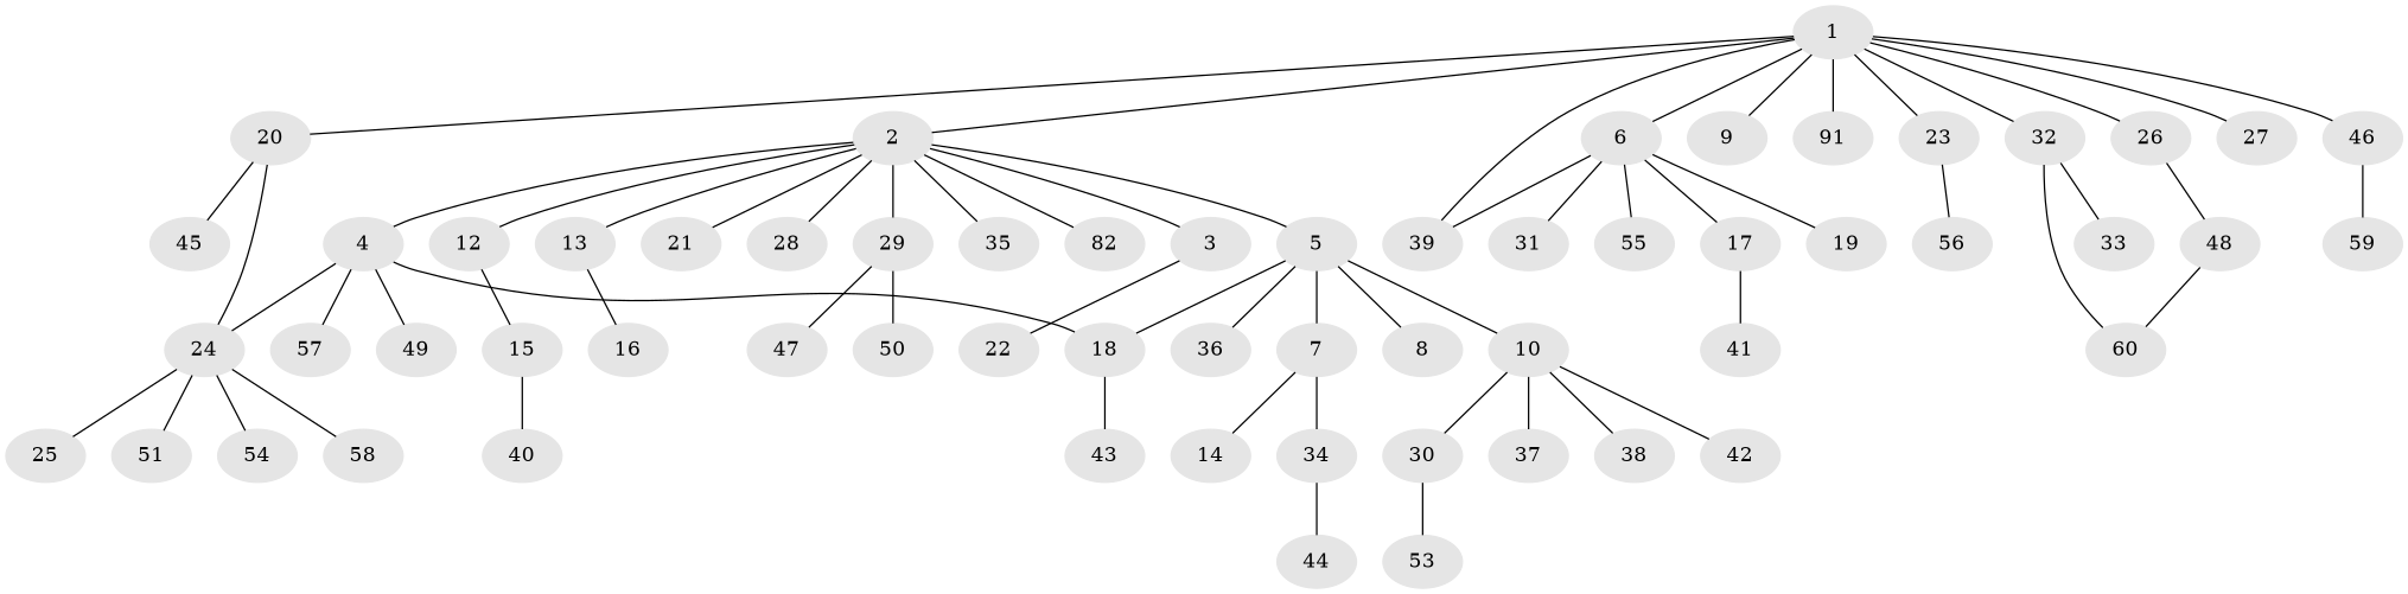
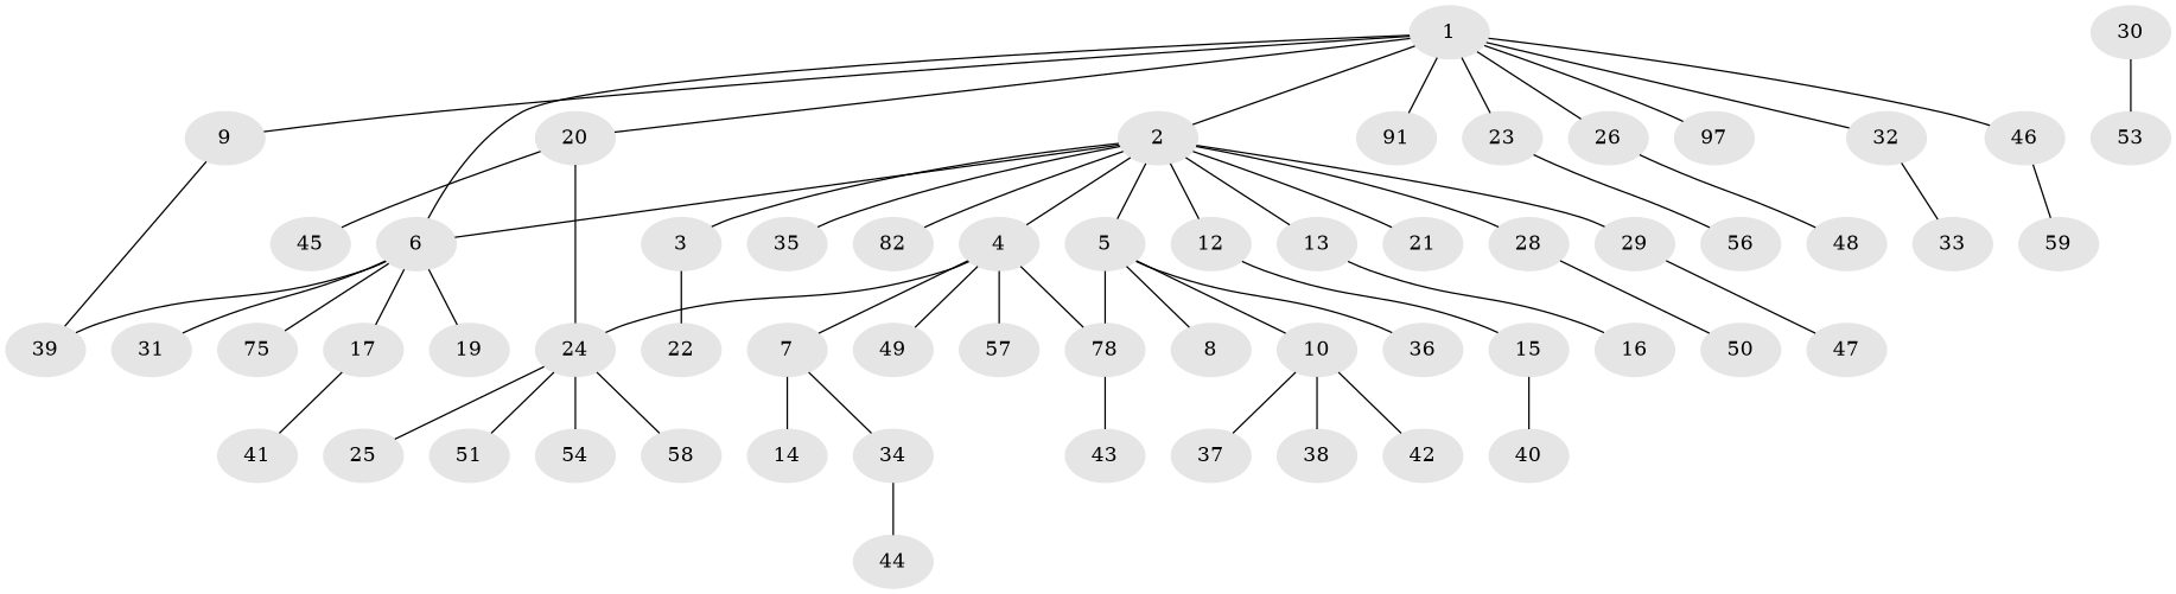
  graph {
    node [color=gray90 style=filled]
    1
    2
    6
    9
    n5 [label=91]
    20
    23
    26
-   27
+   27 [label=97]
    32
    39
    46
    3
    4
    5
    12
    13
    21
    28
    29
    35
    n22 [label=82]
    17
    19
    31
-   55
+   55 [label=75]
    24
    45
    56
    48
    33
-   60
    59
    22
    7
-   18
+   18 [label=78]
    49
    57
    8
    10
    36
    15
    16
    47
    50
    14
    34
    43
    25
    51
    54
    58
    30
    37
    38
    42
    41
    44
    53
    40
    1 -- 2
    1 -- 6
    1 -- 9
    1 -- n5
    1 -- 20
    1 -- 23
    1 -- 26
    1 -- 27
    1 -- 32
-   1 -- 39
+   9 -- 39
    1 -- 46
+   2 -- 6
    2 -- 3
    2 -- 4
    2 -- 5
    2 -- 12
    2 -- 13
    2 -- 21
    2 -- 28
    2 -- 29
    2 -- 35
    2 -- n22
    6 -- 39
    6 -- 17
    6 -- 19
    6 -- 31
    6 -- 55
    20 -- 24
    20 -- 45
    23 -- 56
    26 -- 48
    32 -- 33
-   32 -- 60
    46 -- 59
    3 -- 22
    4 -- 24
-   5 -- 7
+   4 -- 7
    4 -- 18
    4 -- 49
    4 -- 57
    5 -- 18
    5 -- 8
    5 -- 10
    5 -- 36
    12 -- 15
    13 -- 16
    29 -- 47
-   29 -- 50
+   28 -- 50
    17 -- 41
    24 -- 25
    24 -- 51
    24 -- 54
    24 -- 58
-   48 -- 60
    7 -- 14
    7 -- 34
    18 -- 43
-   10 -- 30
    10 -- 37
    10 -- 38
    10 -- 42
    15 -- 40
    34 -- 44
    30 -- 53
  }
